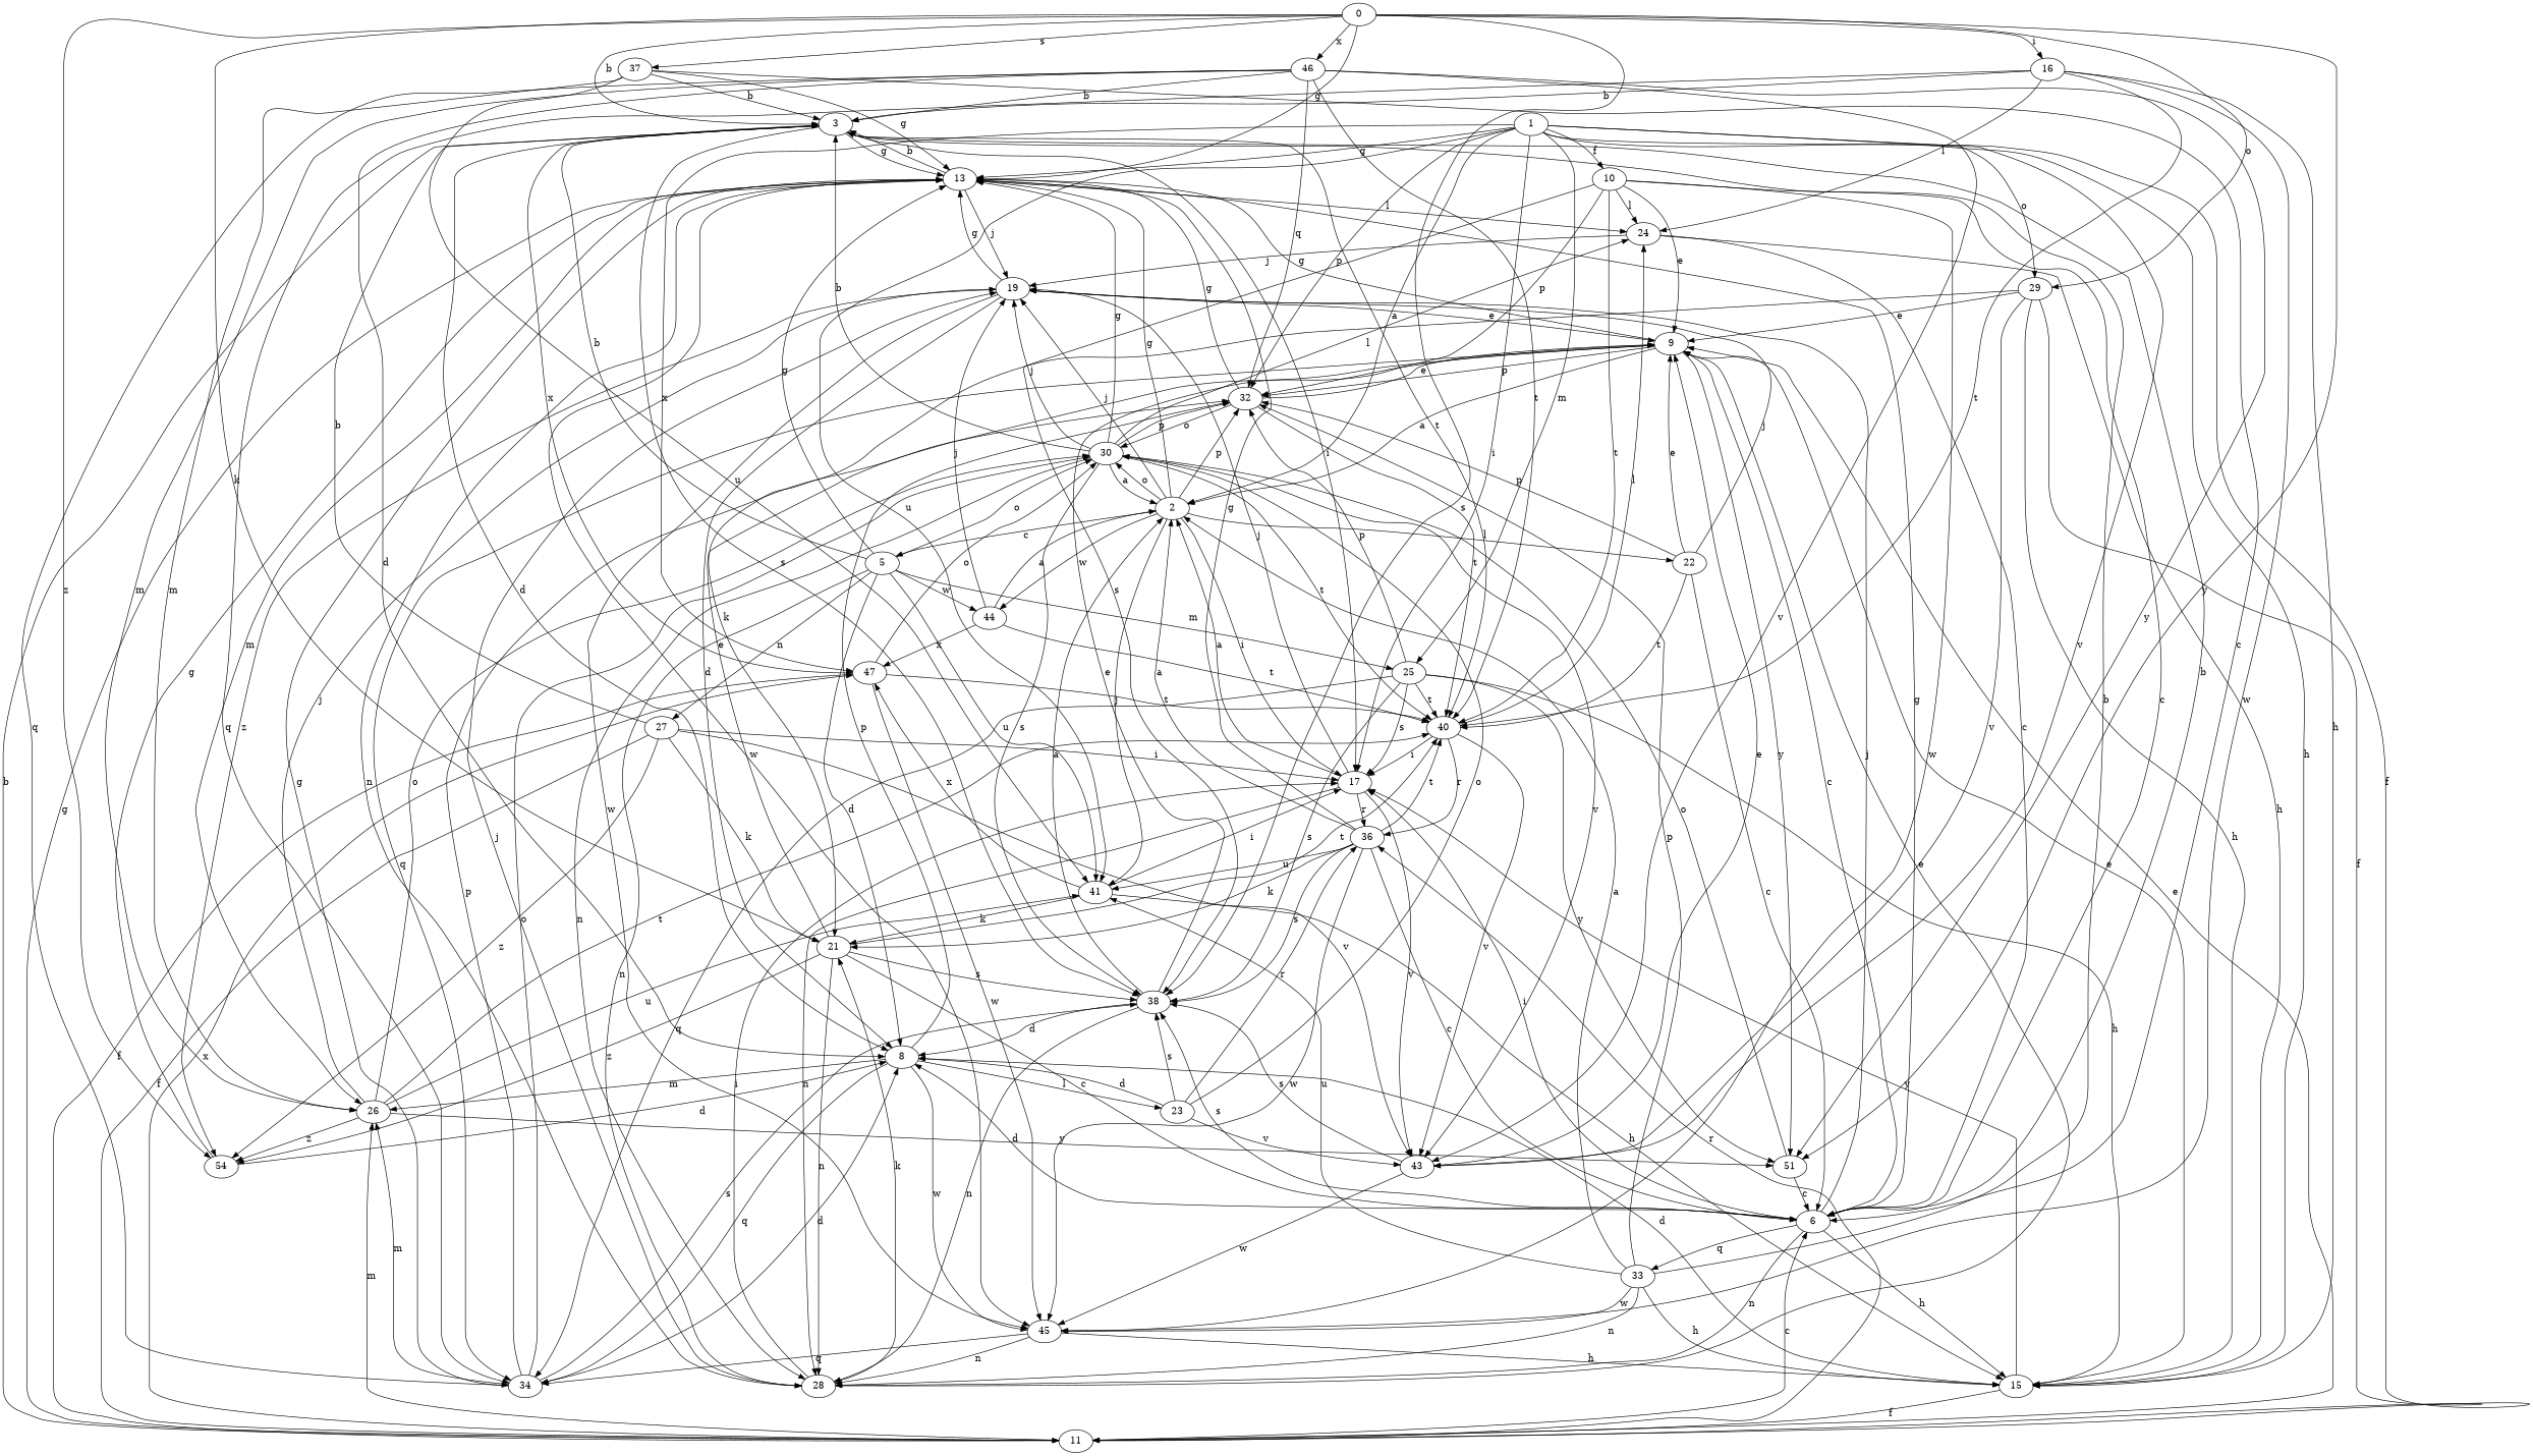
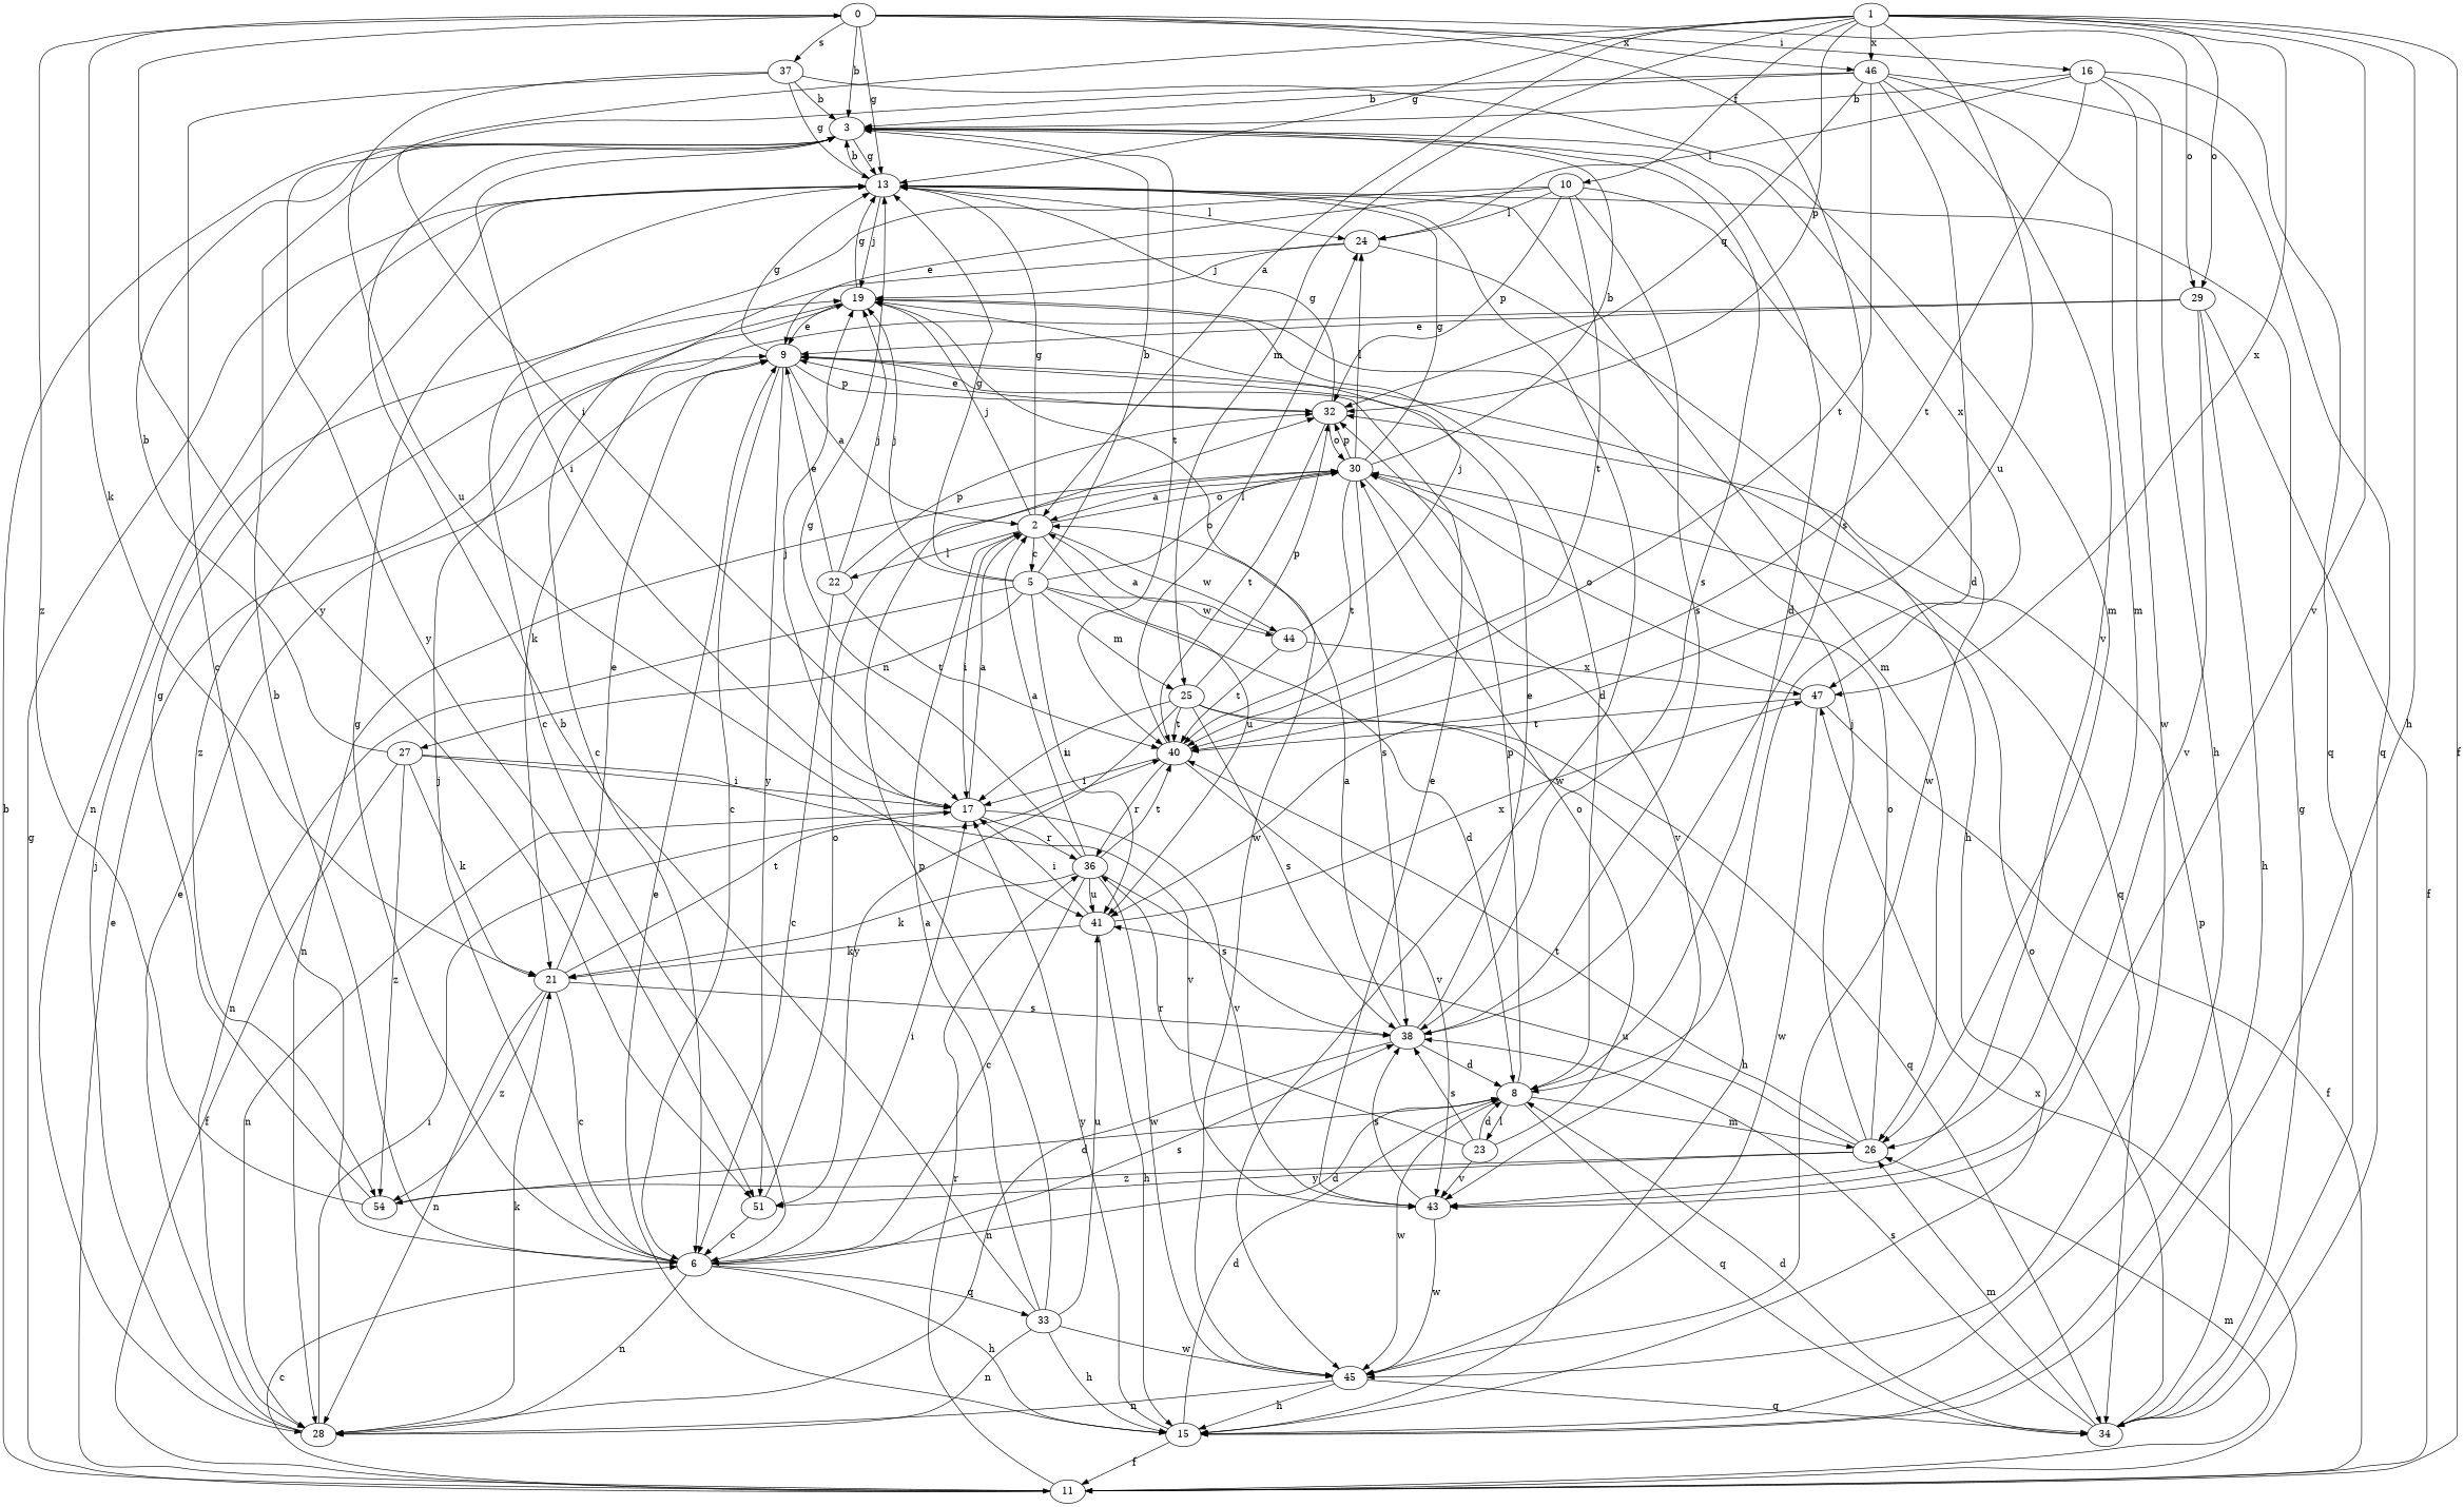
  strict digraph {
    0
    3
    13
    16
    21
    29
    37
    38
    46
    51
    54
    17
    47
    8
    40
    19
    28
    26
    45
    24
    15
    34
    6
    9
    11
    43
    41
    2
    32
    30
    1
    10
    25
    5
    22
    44
    36
    27
    23
    33
    0 -> 3 [label=b]
    0 -> 13 [label=g]
    0 -> 16 [label=i]
    0 -> 21 [label=k]
    0 -> 29 [label=o]
    0 -> 37 [label=s]
    0 -> 38 [label=s]
    0 -> 46 [label=x]
    0 -> 51 [label=y]
-   0 -> 54 [label=z]
+   54 -> 0 [label=z]
    3 -> 13 [label=g]
    3 -> 38 [label=s]
    3 -> 17 [label=i]
    3 -> 47 [label=x]
    3 -> 8 [label=d]
    3 -> 40 [label=t]
    13 -> 3 [label=b]
    13 -> 19 [label=j]
    13 -> 28 [label=n]
    13 -> 26 [label=m]
    13 -> 45 [label=w]
    13 -> 24 [label=l]
    16 -> 3 [label=b]
    16 -> 40 [label=t]
    16 -> 45 [label=w]
    16 -> 24 [label=l]
    16 -> 15 [label=h]
    16 -> 34 [label=q]
    21 -> 38 [label=s]
    21 -> 54 [label=z]
    21 -> 40 [label=t]
    21 -> 28 [label=n]
    21 -> 6 [label=c]
    21 -> 9 [label=e]
    29 -> 21 [label=k]
    29 -> 15 [label=h]
    29 -> 9 [label=e]
    29 -> 11 [label=f]
    29 -> 43 [label=v]
    37 -> 3 [label=b]
    37 -> 13 [label=g]
    37 -> 26 [label=m]
    37 -> 6 [label=c]
    37 -> 41 [label=u]
    38 -> 8 [label=d]
    38 -> 28 [label=n]
    38 -> 9 [label=e]
    38 -> 2 [label=a]
    46 -> 3 [label=b]
    46 -> 51 [label=y]
    46 -> 8 [label=d]
    46 -> 40 [label=t]
    46 -> 26 [label=m]
    46 -> 34 [label=q]
    46 -> 43 [label=v]
    46 -> 32 [label=q]
    51 -> 6 [label=c]
    51 -> 30 [label=o]
    54 -> 13 [label=g]
    54 -> 8 [label=d]
    17 -> 19 [label=j]
    17 -> 28 [label=n]
    17 -> 43 [label=v]
    17 -> 2 [label=a]
    17 -> 36 [label=r]
    47 -> 40 [label=t]
    47 -> 45 [label=w]
    47 -> 11 [label=f]
    47 -> 30 [label=o]
    8 -> 26 [label=m]
    8 -> 45 [label=w]
    8 -> 34 [label=q]
    8 -> 32 [label=p]
    8 -> 23 [label=l]
    40 -> 17 [label=i]
    40 -> 24 [label=l]
    40 -> 43 [label=v]
    40 -> 36 [label=r]
    19 -> 13 [label=g]
    19 -> 54 [label=z]
    19 -> 8 [label=d]
    19 -> 45 [label=w]
    19 -> 9 [label=e]
    28 -> 21 [label=k]
    28 -> 17 [label=i]
    28 -> 19 [label=j]
    28 -> 9 [label=e]
    26 -> 51 [label=y]
    26 -> 54 [label=z]
    26 -> 40 [label=t]
    26 -> 19 [label=j]
    26 -> 41 [label=u]
    26 -> 30 [label=o]
    45 -> 28 [label=n]
    45 -> 15 [label=h]
    45 -> 34 [label=q]
    24 -> 19 [label=j]
    24 -> 15 [label=h]
    24 -> 6 [label=c]
    15 -> 17 [label=y]
    15 -> 8 [label=d]
    15 -> 9 [label=e]
    15 -> 11 [label=f]
    34 -> 13 [label=g]
    34 -> 38 [label=s]
    34 -> 8 [label=d]
    34 -> 26 [label=m]
    34 -> 32 [label=p]
    34 -> 30 [label=o]
    6 -> 3 [label=b]
    6 -> 13 [label=g]
    6 -> 38 [label=s]
    6 -> 17 [label=i]
    6 -> 8 [label=d]
    6 -> 19 [label=j]
    6 -> 28 [label=n]
    6 -> 15 [label=h]
    6 -> 33 [label=q]
    9 -> 13 [label=g]
    9 -> 51 [label=y]
    9 -> 34 [label=q]
    9 -> 6 [label=c]
    9 -> 2 [label=a]
    9 -> 32 [label=p]
    11 -> 3 [label=b]
    11 -> 13 [label=g]
    11 -> 47 [label=x]
    11 -> 26 [label=m]
    11 -> 6 [label=c]
    11 -> 9 [label=e]
    11 -> 36 [label=r]
    43 -> 38 [label=s]
    43 -> 45 [label=w]
    43 -> 9 [label=e]
    41 -> 21 [label=k]
    41 -> 17 [label=i]
    41 -> 47 [label=x]
    41 -> 15 [label=h]
    2 -> 13 [label=g]
    2 -> 17 [label=i]
    2 -> 19 [label=j]
-   2 -> 41 [label=j]
-   2 -> 32 [label=p]
+   2 -> 41 [label=u]
    2 -> 30 [label=o]
    2 -> 5 [label=c]
    2 -> 22 [label=l]
    2 -> 44 [label=w]
    32 -> 13 [label=g]
    32 -> 40 [label=t]
    32 -> 9 [label=e]
    32 -> 30 [label=o]
    30 -> 3 [label=b]
    30 -> 13 [label=g]
    30 -> 38 [label=s]
    30 -> 40 [label=t]
    30 -> 28 [label=n]
    30 -> 24 [label=l]
    30 -> 43 [label=v]
    30 -> 2 [label=a]
    30 -> 32 [label=p]
    1 -> 13 [label=g]
    1 -> 29 [label=o]
+   1 -> 46 [label=x]
    1 -> 17 [label=i]
    1 -> 47 [label=x]
    1 -> 15 [label=h]
    1 -> 11 [label=f]
    1 -> 43 [label=v]
    1 -> 41 [label=u]
    1 -> 2 [label=a]
    1 -> 32 [label=p]
    1 -> 10 [label=f]
    1 -> 25 [label=m]
    10 -> 38 [label=s]
    10 -> 40 [label=t]
    10 -> 45 [label=w]
    10 -> 24 [label=l]
    10 -> 6 [label=c]
    10 -> 9 [label=e]
    10 -> 32 [label=p]
    25 -> 38 [label=s]
    25 -> 51 [label=y]
-   25 -> 17 [label=s]
+   25 -> 17 [label=i]
    25 -> 40 [label=t]
    25 -> 15 [label=h]
    25 -> 34 [label=q]
    25 -> 32 [label=p]
    5 -> 3 [label=b]
    5 -> 13 [label=g]
    5 -> 8 [label=d]
-   30 -> 19 [label=j]
+   5 -> 19 [label=j]
    5 -> 28 [label=n]
    5 -> 41 [label=u]
    5 -> 30 [label=o]
    5 -> 25 [label=m]
    5 -> 44 [label=w]
    5 -> 27 [label=n]
    22 -> 40 [label=t]
    22 -> 19 [label=j]
    22 -> 6 [label=c]
    22 -> 9 [label=e]
    22 -> 32 [label=p]
    44 -> 47 [label=x]
    44 -> 40 [label=t]
    44 -> 19 [label=j]
    44 -> 2 [label=a]
    36 -> 13 [label=g]
    36 -> 21 [label=k]
    36 -> 38 [label=s]
    36 -> 40 [label=t]
    36 -> 45 [label=w]
    36 -> 6 [label=c]
    36 -> 41 [label=u]
    36 -> 2 [label=a]
    27 -> 3 [label=b]
    27 -> 21 [label=k]
    27 -> 54 [label=z]
    27 -> 17 [label=i]
    27 -> 11 [label=f]
    27 -> 43 [label=v]
    23 -> 38 [label=s]
    23 -> 8 [label=d]
    23 -> 43 [label=v]
    23 -> 30 [label=o]
    23 -> 36 [label=r]
    33 -> 3 [label=b]
    33 -> 28 [label=n]
    33 -> 45 [label=w]
    33 -> 15 [label=h]
    33 -> 41 [label=u]
    33 -> 2 [label=a]
    33 -> 32 [label=p]
  }
